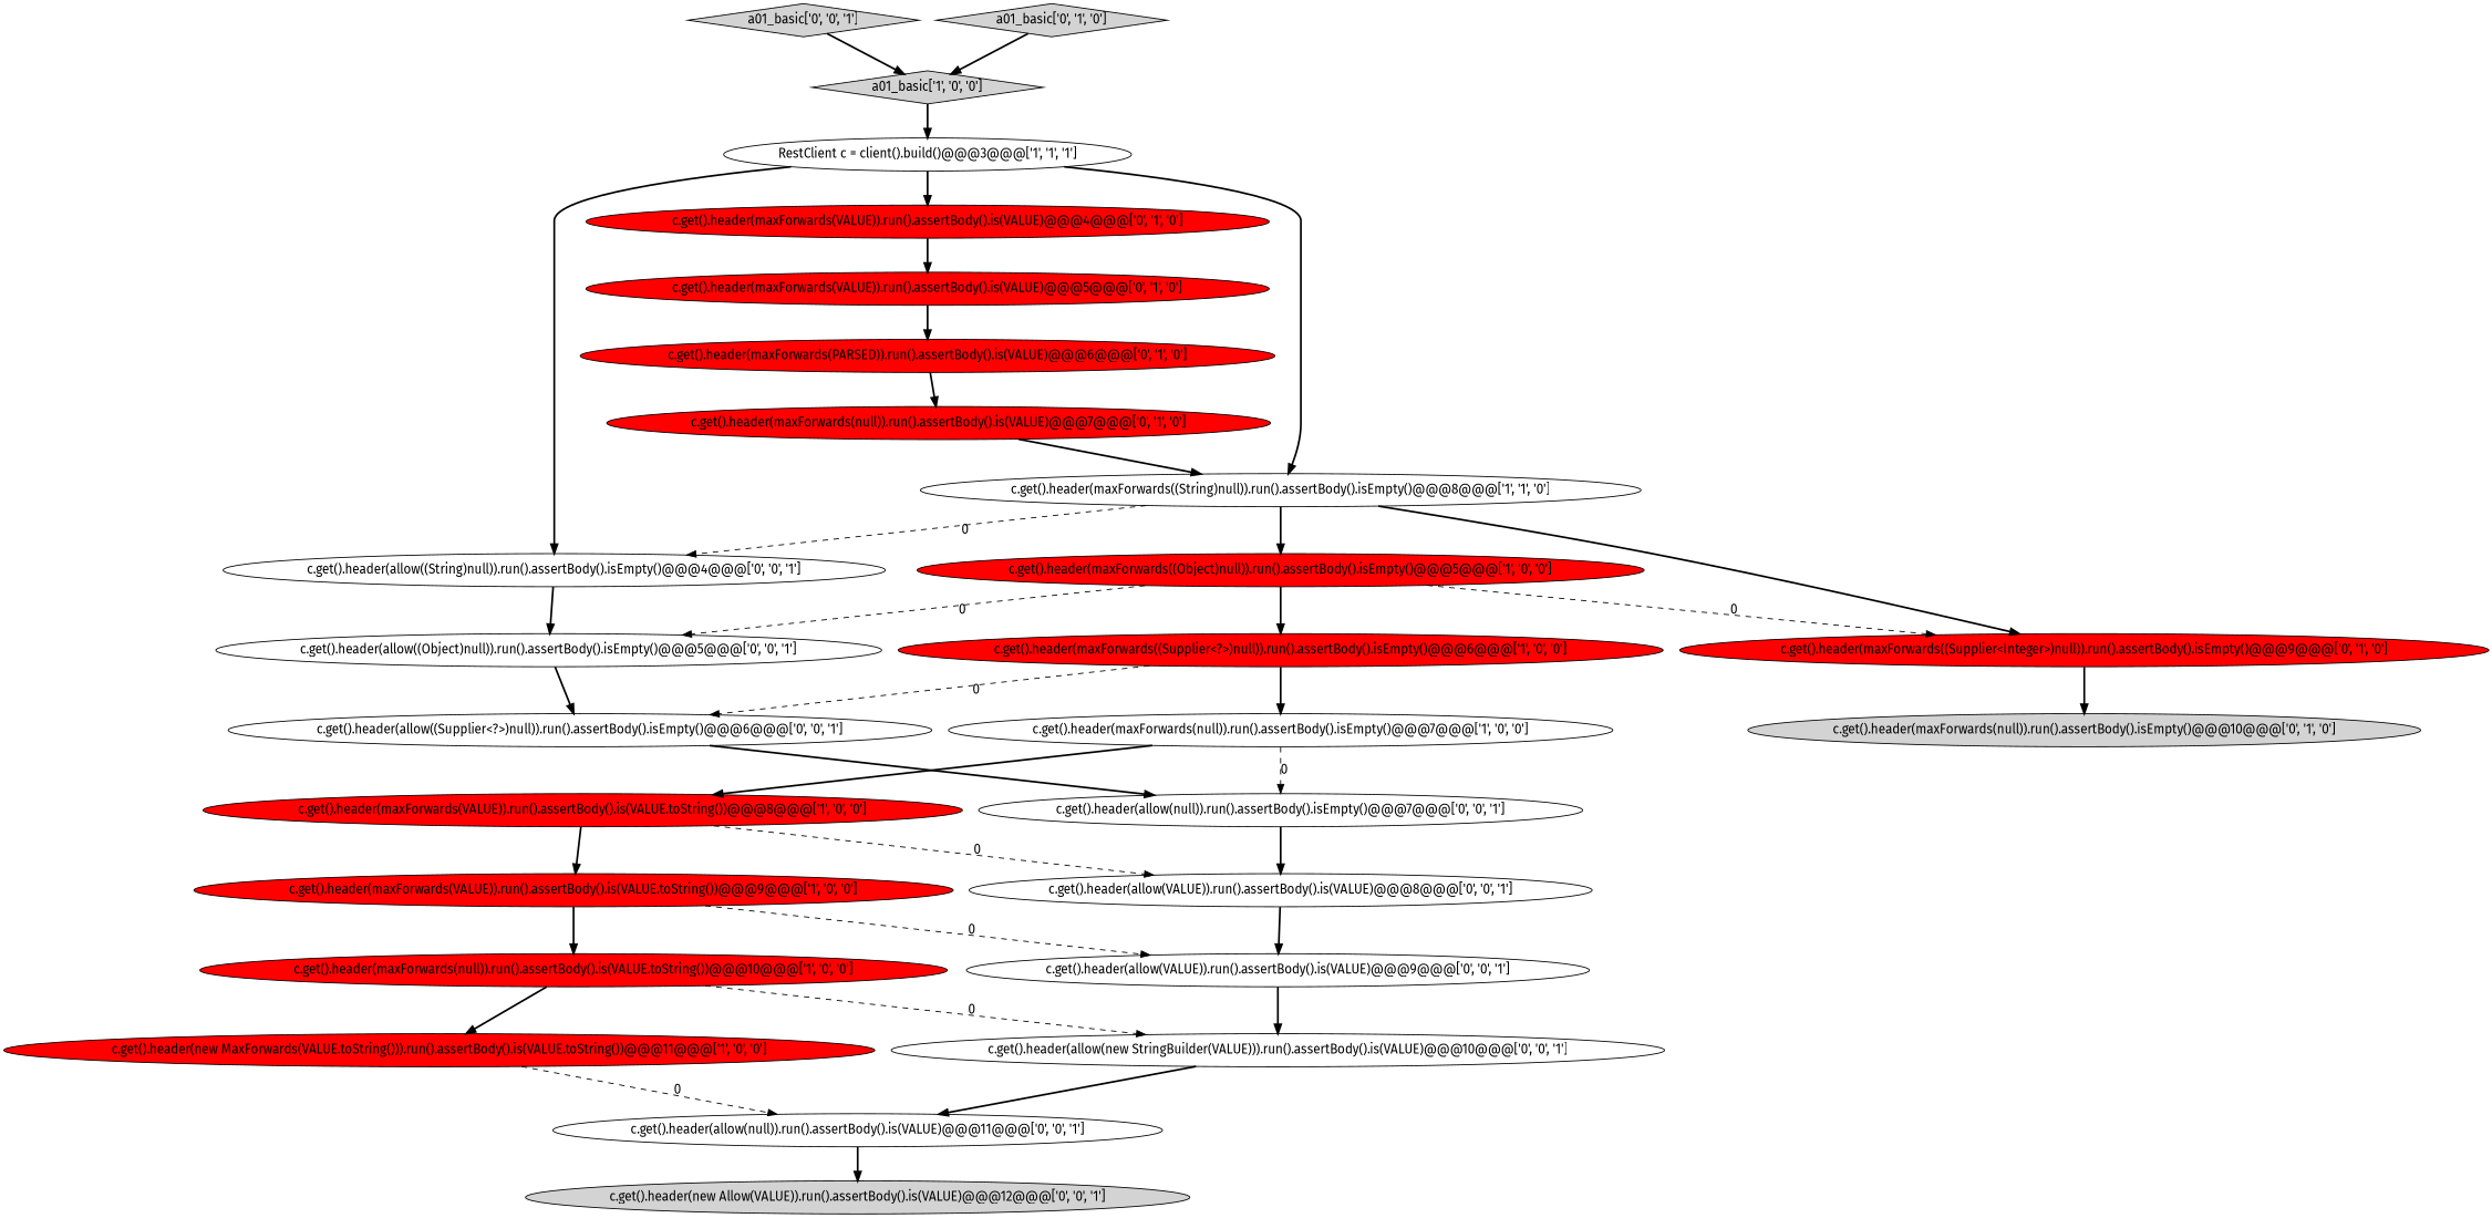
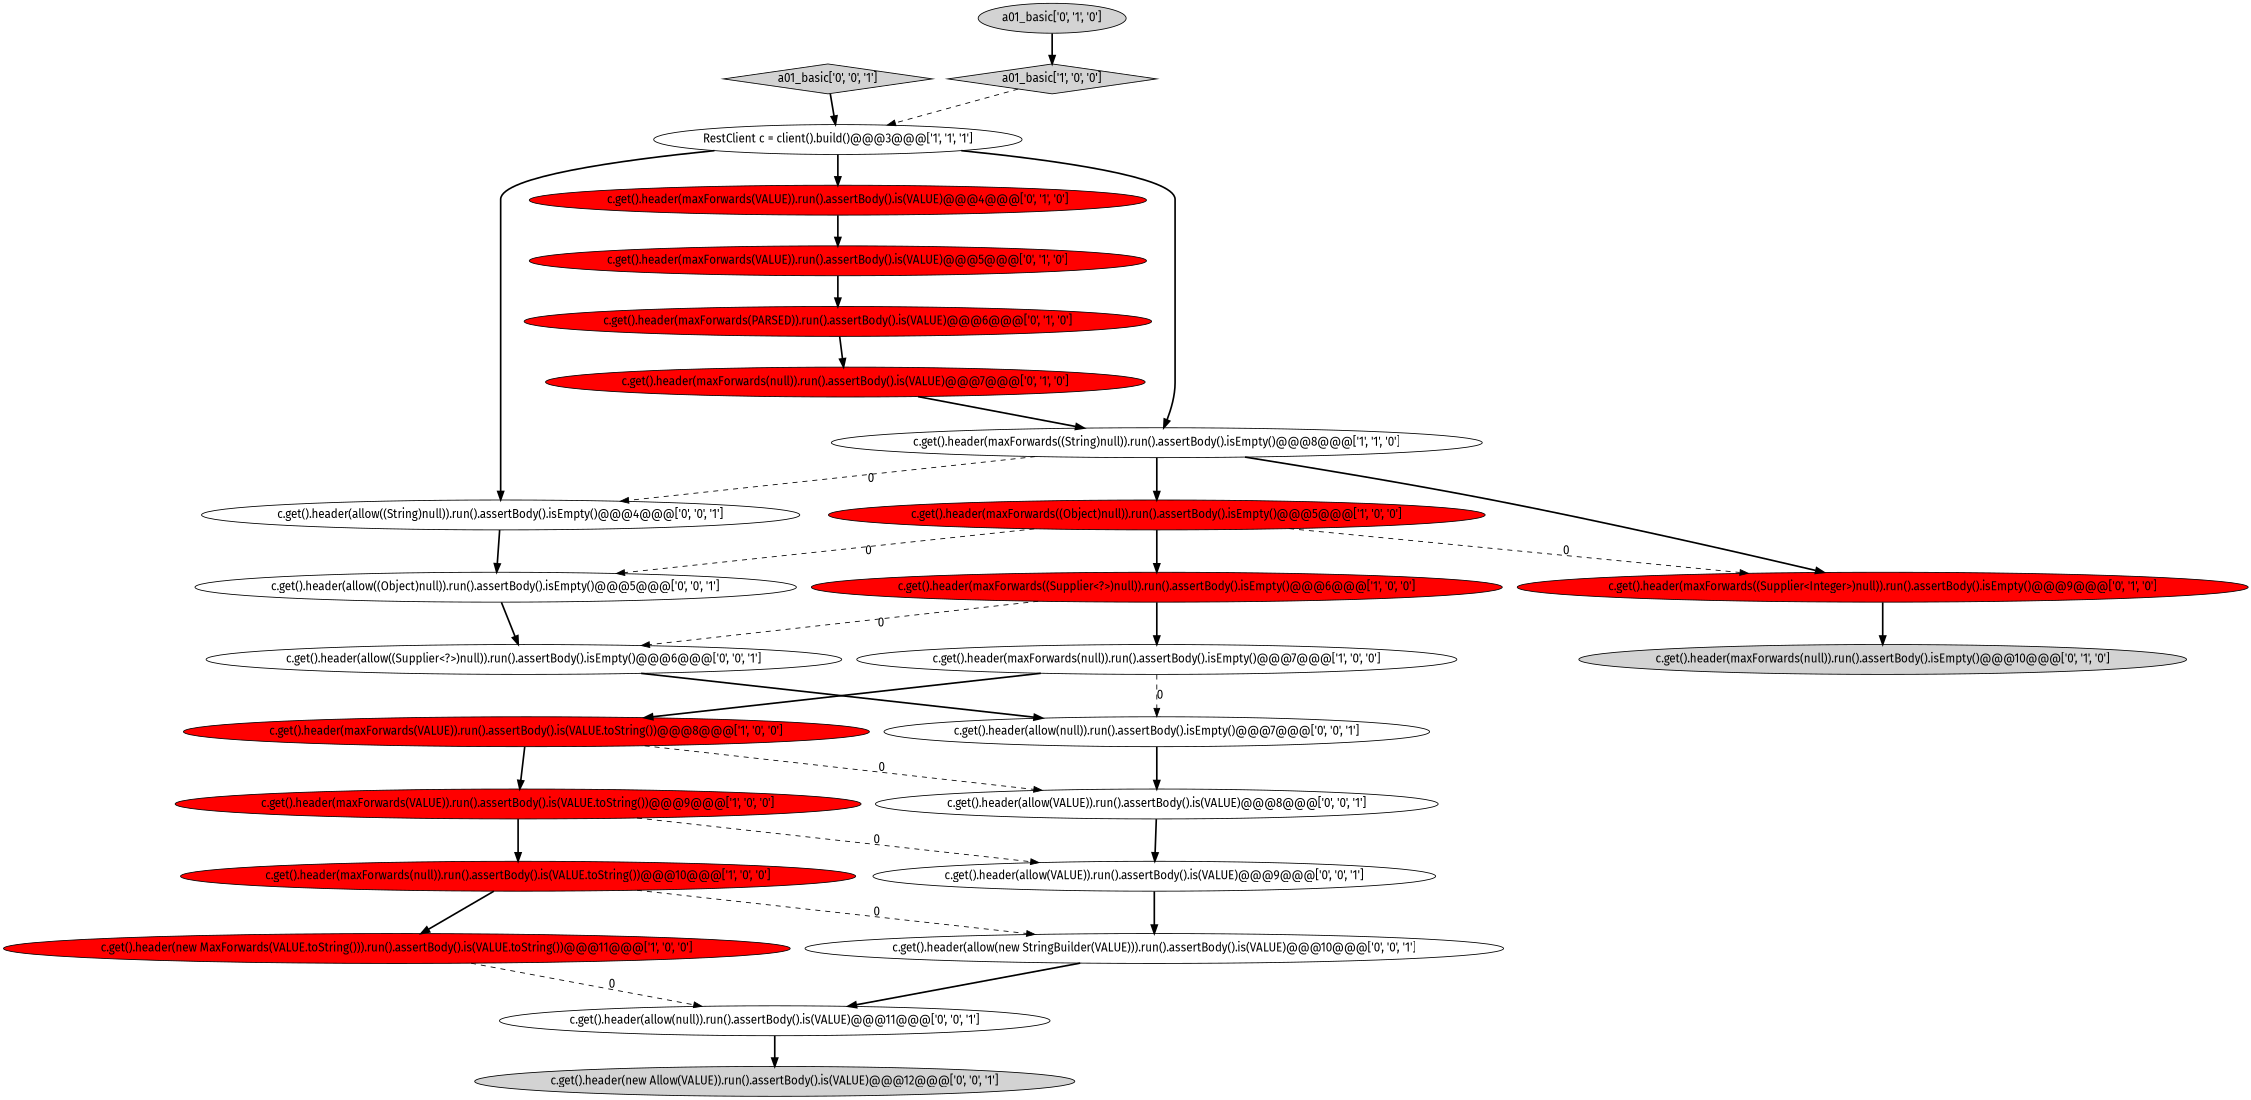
  digraph {
    fontname="Fira Sans"
    node [fillcolor=white fontname="Fira Sans" shape=ellipse style=filled]
    edge [fontname="Fira Sans" style=bold]
    n1 [fillcolor=lightgray label="a01_basic['0', '0', '1']" shape=diamond]
    n2 [label="RestClient c = client().build()@@@3@@@['1', '1', '1']"]
    n3 [label="c.get().header(maxForwards((String)null)).run().assertBody().isEmpty()@@@8@@@['1', '1', '0']"]
    n4 [label="c.get().header(allow((String)null)).run().assertBody().isEmpty()@@@4@@@['0', '0', '1']"]
    n5 [fillcolor=red label="c.get().header(maxForwards(VALUE)).run().assertBody().is(VALUE)@@@4@@@['0', '1', '0']"]
    n6 [fillcolor=red label="c.get().header(maxForwards((Supplier<Integer>)null)).run().assertBody().isEmpty()@@@9@@@['0', '1', '0']"]
    n7 [fillcolor=red label="c.get().header(maxForwards((Object)null)).run().assertBody().isEmpty()@@@5@@@['1', '0', '0']"]
    n8 [fillcolor=lightgray label="c.get().header(maxForwards(null)).run().assertBody().isEmpty()@@@10@@@['0', '1', '0']"]
    n9 [label="c.get().header(allow((Object)null)).run().assertBody().isEmpty()@@@5@@@['0', '0', '1']"]
    n10 [fillcolor=red label="c.get().header(maxForwards((Supplier<?>)null)).run().assertBody().isEmpty()@@@6@@@['1', '0', '0']"]
-   n11 [fillcolor=lightgray label="a01_basic['0', '1', '0']" shape=diamond]
+   n11 [fillcolor=lightgray label="a01_basic['0', '1', '0']"]
    n12 [fillcolor=lightgray label="a01_basic['1', '0', '0']" shape=diamond]
    n13 [fillcolor=red label="c.get().header(new MaxForwards(VALUE.toString())).run().assertBody().is(VALUE.toString())@@@11@@@['1', '0', '0']"]
    n14 [label="c.get().header(allow(null)).run().assertBody().is(VALUE)@@@11@@@['0', '0', '1']"]
    n15 [fillcolor=lightgray label="c.get().header(new Allow(VALUE)).run().assertBody().is(VALUE)@@@12@@@['0', '0', '1']"]
    n16 [fillcolor=red label="c.get().header(maxForwards(null)).run().assertBody().is(VALUE.toString())@@@10@@@['1', '0', '0']"]
    n17 [label="c.get().header(allow(new StringBuilder(VALUE))).run().assertBody().is(VALUE)@@@10@@@['0', '0', '1']"]
    n18 [label="c.get().header(allow(VALUE)).run().assertBody().is(VALUE)@@@8@@@['0', '0', '1']"]
    n19 [label="c.get().header(allow(VALUE)).run().assertBody().is(VALUE)@@@9@@@['0', '0', '1']"]
    n20 [fillcolor=red label="c.get().header(maxForwards(VALUE)).run().assertBody().is(VALUE)@@@5@@@['0', '1', '0']"]
    n21 [fillcolor=red label="c.get().header(maxForwards(PARSED)).run().assertBody().is(VALUE)@@@6@@@['0', '1', '0']"]
    n22 [label="c.get().header(allow((Supplier<?>)null)).run().assertBody().isEmpty()@@@6@@@['0', '0', '1']"]
    n23 [label="c.get().header(maxForwards(null)).run().assertBody().isEmpty()@@@7@@@['1', '0', '0']"]
    n24 [label="c.get().header(allow(null)).run().assertBody().isEmpty()@@@7@@@['0', '0', '1']"]
    n25 [fillcolor=red label="c.get().header(maxForwards(null)).run().assertBody().is(VALUE)@@@7@@@['0', '1', '0']"]
    n26 [fillcolor=red label="c.get().header(maxForwards(VALUE)).run().assertBody().is(VALUE.toString())@@@8@@@['1', '0', '0']"]
    n27 [fillcolor=red label="c.get().header(maxForwards(VALUE)).run().assertBody().is(VALUE.toString())@@@9@@@['1', '0', '0']"]
-   n1 -> n12
+   n1 -> n2
    n2 -> n3
    n2 -> n4
    n2 -> n5
    n3 -> n4 [label=0 style=dashed]
    n3 -> n6
    n3 -> n7
    n4 -> n9
    n5 -> n20
    n6 -> n8
    n7 -> n6 [label=0 style=dashed]
    n7 -> n9 [label=0 style=dashed]
    n7 -> n10
    n9 -> n22
    n10 -> n22 [label=0 style=dashed]
    n10 -> n23
    n11 -> n12
-   n12 -> n2
+   n12 -> n2 [style=dashed]
    n13 -> n14 [label=0 style=dashed]
    n14 -> n15
    n16 -> n13
    n16 -> n17 [label=0 style=dashed]
    n17 -> n14
    n18 -> n19
    n19 -> n17
    n20 -> n21
    n21 -> n25
    n22 -> n24
    n23 -> n24 [label=0 style=dashed]
    n23 -> n26
    n24 -> n18
    n25 -> n3
    n26 -> n18 [label=0 style=dashed]
    n26 -> n27
    n27 -> n16
    n27 -> n19 [label=0 style=dashed]
  }
